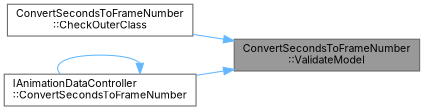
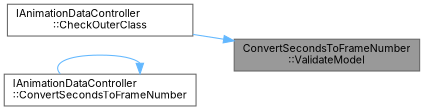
  digraph {
    fontname=Inter
    rankdir=RL
    node [color=grey40 fillcolor=white fontname=Inter fontsize=10 shape=box style=filled]
    edge [color=steelblue1 dir=back fontname=Inter fontsize=10 labelfontname=Helvetica labelfontsize=10 style=solid]
    n1 [color=gray40 fillcolor=grey60 fontcolor=black height=0.2 label="ConvertSecondsToFrameNumber\l::ValidateModel" width=0.4]
-   n2 [height=0.2 label="ConvertSecondsToFrameNumber\l::CheckOuterClass" width=0.4]
+   n2 [height=0.2 label="IAnimationDataController\l::CheckOuterClass" width=0.4]
    n3 [height=0.2 label="IAnimationDataController\l::ConvertSecondsToFrameNumber" width=0.4]
    n1 -> n2
-   n1 -> n3
    n3 -> n3
  }
